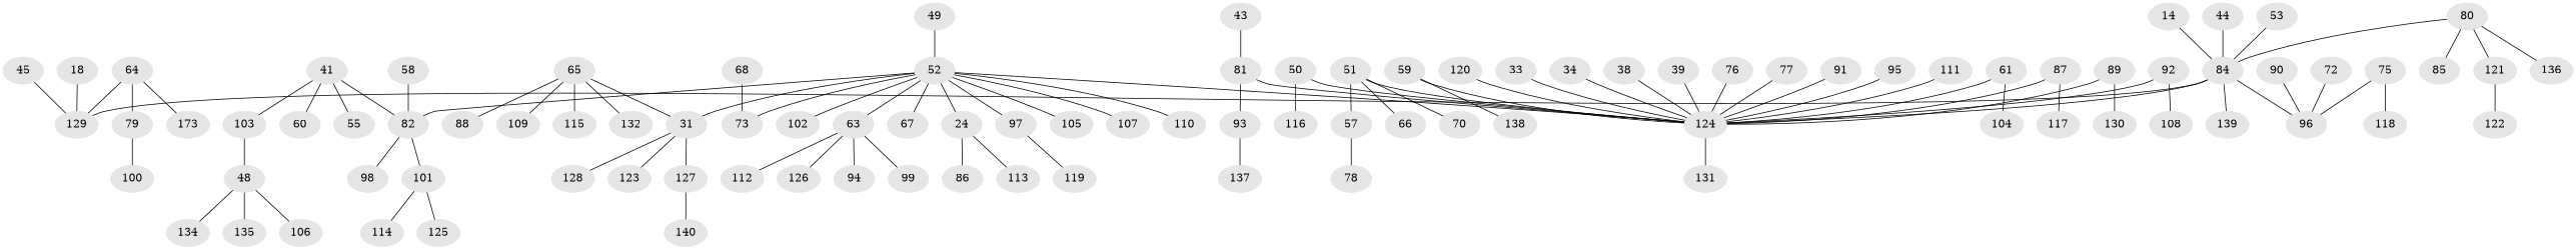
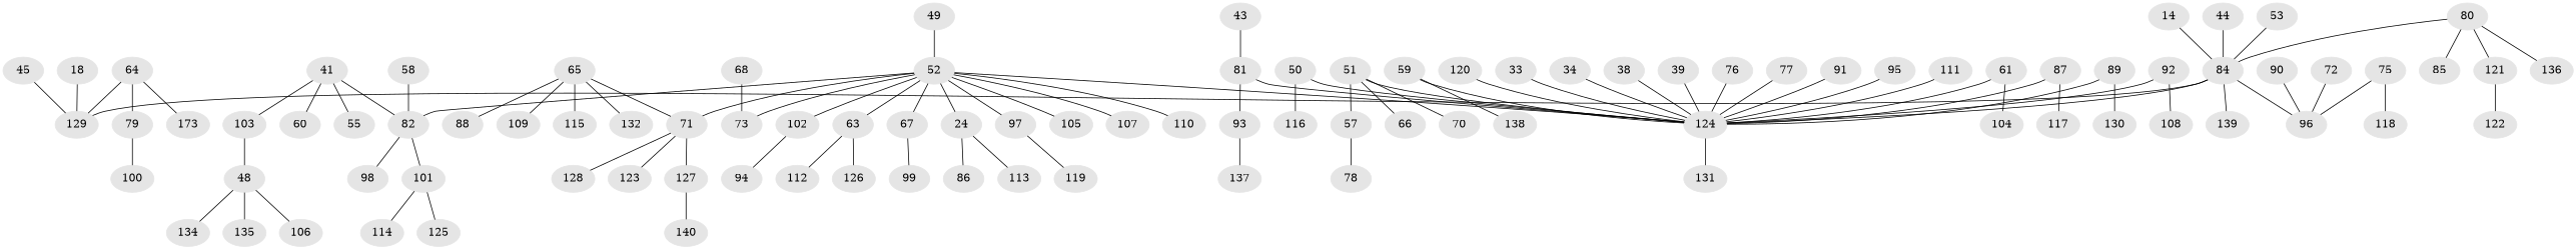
  graph {
    node [color=gray90 style=filled]
    84 [super="+2+13"]
    129 [super="+6"]
    124 [super="+19+69+83+28"]
    96 [super="+17"]
    139
    14
    18
    131
    33
    34
    38
    39
    41 [super="+31"]
    55
    60
    82 [super="+21"]
    103
    48
    106
    134
    135
    98
    101
    81 [super="+27"]
    93
    43
    44
    45
    52 [super="+26+37+35+36"]
    63
    67
-   71 [super="+16+32+40+46" label=31]
+   71 [super="+16+32+40+46"]
    73 [super="+56"]
    n34 [label=24 super="+42"]
    97
    102
    105
    107
    110
    49
    50
    116
    51
    57
    66
    70
    78
    94
    99
    112
    126
    123
    127
    128
    86
    113
    119
    53
    58
    59
    138
    61
    104
    64
    79
    n66 [label=173]
    100
    65 [super="+62"]
    88
    109
    115
    132
    68
    140
    72
    75
    118
    76
    77
    80 [super="+9+47"]
    85
    121
    136
    122
    137
    114
    125
    87
    117
    89
    130
    90
    91
    92
    108
    95
    111
    120
    84 -- 129
    84 -- 124
    84 -- 96
    84 -- 139
    124 -- 131
    14 -- 84
    18 -- 129
    33 -- 124
    34 -- 124
    38 -- 124
    39 -- 124
    41 -- 55
    41 -- 60
    41 -- 82
    41 -- 103
    82 -- 98
    82 -- 101
    103 -- 48
    48 -- 106
    48 -- 134
    48 -- 135
    101 -- 114
    101 -- 125
    81 -- 124
    81 -- 93
    93 -- 137
    43 -- 81
    44 -- 84
    45 -- 129
    52 -- 124
    52 -- 82
    52 -- 63
    52 -- 67
    52 -- 71
    52 -- 73
    52 -- n34
    52 -- 97
    52 -- 102
    52 -- 105
    52 -- 107
    52 -- 110
-   63 -- 94
-   63 -- 99
+   102 -- 94
+   67 -- 99
    63 -- 112
    63 -- 126
    71 -- 123
    71 -- 127
    71 -- 128
    n34 -- 86
    n34 -- 113
    97 -- 119
    49 -- 52
    50 -- 124
    50 -- 116
    51 -- 124
    51 -- 57
    51 -- 66
    51 -- 70
    57 -- 78
    127 -- 140
    53 -- 84
    58 -- 82
    59 -- 124
    59 -- 138
    61 -- 124
    61 -- 104
    64 -- 129
    64 -- 79
    64 -- n66
    79 -- 100
    65 -- 71
    65 -- 88
    65 -- 109
    65 -- 115
    65 -- 132
    68 -- 73
    72 -- 96
    75 -- 96
    75 -- 118
    76 -- 124
    77 -- 124
    80 -- 84
    80 -- 85
    80 -- 121
    80 -- 136
    121 -- 122
    87 -- 124
    87 -- 117
    89 -- 124
    89 -- 130
    90 -- 96
    91 -- 124
    92 -- 124
    92 -- 108
    95 -- 124
    111 -- 124
    120 -- 124
  }
